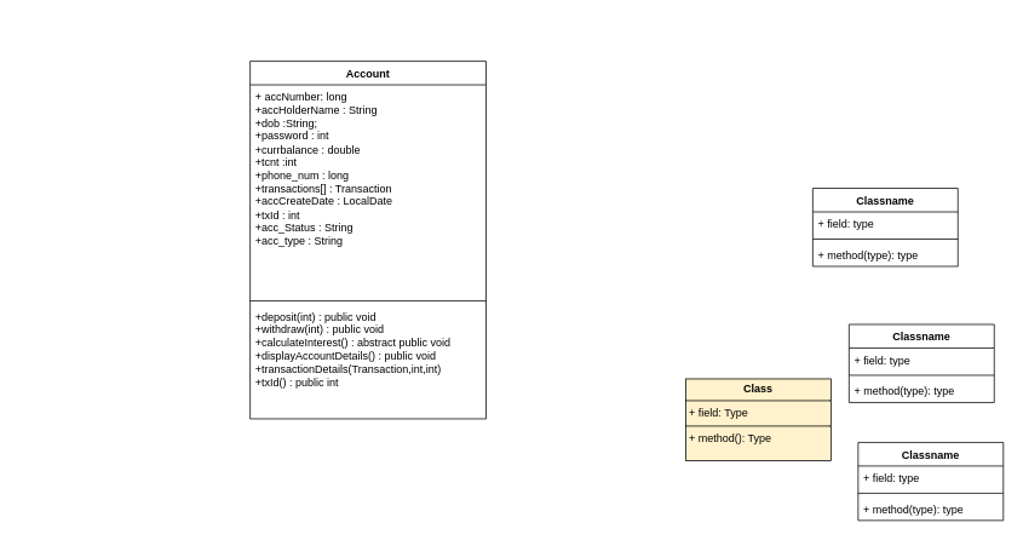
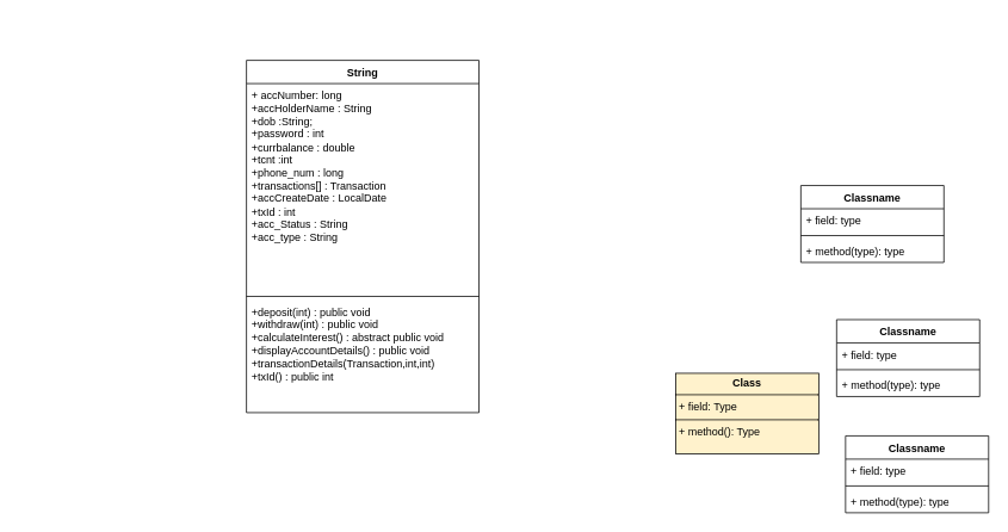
  <mxCell id="0" />
  <mxCell id="1" parent="0" />
  <mxCell id="2" value="Classname" style="swimlane;fontStyle=1;align=center;verticalAlign=top;childLayout=stackLayout;horizontal=1;startSize=26;horizontalStack=0;resizeParent=1;resizeParentMax=0;resizeLast=0;collapsible=1;marginBottom=0;whiteSpace=wrap;html=1;" vertex="1" parent="1"><mxGeometry x="895" y="207" width="160" height="86" as="geometry" /></mxCell>
  <mxCell id="3" value="+ field: type" style="text;strokeColor=none;fillColor=none;align=left;verticalAlign=top;spacingLeft=4;spacingRight=4;overflow=hidden;rotatable=0;points=[[0,0.5],[1,0.5]];portConstraint=eastwest;whiteSpace=wrap;html=1;" vertex="1" parent="2"><mxGeometry y="26" width="160" height="26" as="geometry" /></mxCell>
  <mxCell id="4" value="" style="line;strokeWidth=1;fillColor=none;align=left;verticalAlign=middle;spacingTop=-1;spacingLeft=3;spacingRight=3;rotatable=0;labelPosition=right;points=[];portConstraint=eastwest;strokeColor=inherit;" vertex="1" parent="2"><mxGeometry y="52" width="160" height="8" as="geometry" /></mxCell>
  <mxCell id="5" value="+ method(type): type" style="text;strokeColor=none;fillColor=none;align=left;verticalAlign=top;spacingLeft=4;spacingRight=4;overflow=hidden;rotatable=0;points=[[0,0.5],[1,0.5]];portConstraint=eastwest;whiteSpace=wrap;html=1;" vertex="1" parent="2"><mxGeometry y="60" width="160" height="26" as="geometry" /></mxCell>
- <mxCell id="6" value="Account" style="swimlane;fontStyle=1;align=center;verticalAlign=top;childLayout=stackLayout;horizontal=1;startSize=26;horizontalStack=0;resizeParent=1;resizeParentMax=0;resizeLast=0;collapsible=1;marginBottom=0;whiteSpace=wrap;html=1;" vertex="1" parent="1"><mxGeometry x="275" y="67" width="260" height="394" as="geometry" /></mxCell>
+ <mxCell id="6" value="String" style="swimlane;fontStyle=1;align=center;verticalAlign=top;childLayout=stackLayout;horizontal=1;startSize=26;horizontalStack=0;resizeParent=1;resizeParentMax=0;resizeLast=0;collapsible=1;marginBottom=0;whiteSpace=wrap;html=1;" vertex="1" parent="1"><mxGeometry x="275" y="67" width="260" height="394" as="geometry" /></mxCell>
  <mxCell id="7" value="+ accNumber: long&lt;div&gt;+accHolderName : String&lt;br&gt;&lt;div&gt;+dob :String;&lt;/div&gt;&lt;div&gt;+password : int&lt;/div&gt;&lt;div&gt;+currbalance : double&lt;/div&gt;&lt;div&gt;+tcnt :int&lt;/div&gt;&lt;div&gt;+phone_num : long&lt;/div&gt;&lt;div&gt;+transactions[] : Transaction&lt;/div&gt;&lt;div&gt;+accCreateDate : LocalDate&lt;/div&gt;&lt;div&gt;+txId : int&lt;/div&gt;&lt;div&gt;+acc_Status : String&lt;/div&gt;&lt;div&gt;+acc_type : String&lt;/div&gt;&lt;div&gt;&lt;br&gt;&lt;div&gt;&lt;div&gt;&lt;br&gt;&lt;/div&gt;&lt;div&gt;&lt;br&gt;&lt;/div&gt;&lt;div&gt;&lt;br&gt;&lt;/div&gt;&lt;/div&gt;&lt;/div&gt;&lt;/div&gt;" style="text;strokeColor=none;fillColor=none;align=left;verticalAlign=top;spacingLeft=4;spacingRight=4;overflow=hidden;rotatable=0;points=[[0,0.5],[1,0.5]];portConstraint=eastwest;whiteSpace=wrap;html=1;" vertex="1" parent="6"><mxGeometry y="26" width="260" height="234" as="geometry" /></mxCell>
  <mxCell id="8" value="" style="line;strokeWidth=1;fillColor=none;align=left;verticalAlign=middle;spacingTop=-1;spacingLeft=3;spacingRight=3;rotatable=0;labelPosition=right;points=[];portConstraint=eastwest;strokeColor=inherit;" vertex="1" parent="6"><mxGeometry y="260" width="260" height="8" as="geometry" /></mxCell>
  <mxCell id="9" value="+deposit(int) : public void&lt;div&gt;+withdraw(int) : public void&lt;/div&gt;&lt;div&gt;+calculateInterest() : abstract public void&lt;/div&gt;&lt;div&gt;+displayAccountDetails() : public void&lt;/div&gt;&lt;div&gt;+transactionDetails(Transaction,int,int)&lt;/div&gt;&lt;div&gt;+txId() : public int&amp;nbsp;&lt;/div&gt;" style="text;strokeColor=none;fillColor=none;align=left;verticalAlign=top;spacingLeft=4;spacingRight=4;overflow=hidden;rotatable=0;points=[[0,0.5],[1,0.5]];portConstraint=eastwest;whiteSpace=wrap;html=1;" vertex="1" parent="6"><mxGeometry y="268" width="260" height="126" as="geometry" /></mxCell>
  <mxCell id="10" value="Classname" style="swimlane;fontStyle=1;align=center;verticalAlign=top;childLayout=stackLayout;horizontal=1;startSize=26;horizontalStack=0;resizeParent=1;resizeParentMax=0;resizeLast=0;collapsible=1;marginBottom=0;whiteSpace=wrap;html=1;" vertex="1" parent="1"><mxGeometry x="945" y="487" width="160" height="86" as="geometry" /></mxCell>
  <mxCell id="11" value="+ field: type" style="text;strokeColor=none;fillColor=none;align=left;verticalAlign=top;spacingLeft=4;spacingRight=4;overflow=hidden;rotatable=0;points=[[0,0.5],[1,0.5]];portConstraint=eastwest;whiteSpace=wrap;html=1;" vertex="1" parent="10"><mxGeometry y="26" width="160" height="26" as="geometry" /></mxCell>
  <mxCell id="12" value="" style="line;strokeWidth=1;fillColor=none;align=left;verticalAlign=middle;spacingTop=-1;spacingLeft=3;spacingRight=3;rotatable=0;labelPosition=right;points=[];portConstraint=eastwest;strokeColor=inherit;" vertex="1" parent="10"><mxGeometry y="52" width="160" height="8" as="geometry" /></mxCell>
  <mxCell id="13" value="+ method(type): type" style="text;strokeColor=none;fillColor=none;align=left;verticalAlign=top;spacingLeft=4;spacingRight=4;overflow=hidden;rotatable=0;points=[[0,0.5],[1,0.5]];portConstraint=eastwest;whiteSpace=wrap;html=1;" vertex="1" parent="10"><mxGeometry y="60" width="160" height="26" as="geometry" /></mxCell>
  <mxCell id="14" value="Classname" style="swimlane;fontStyle=1;align=center;verticalAlign=top;childLayout=stackLayout;horizontal=1;startSize=26;horizontalStack=0;resizeParent=1;resizeParentMax=0;resizeLast=0;collapsible=1;marginBottom=0;whiteSpace=wrap;html=1;" vertex="1" parent="1"><mxGeometry x="935" y="357" width="160" height="86" as="geometry" /></mxCell>
  <mxCell id="15" value="+ field: type" style="text;strokeColor=none;fillColor=none;align=left;verticalAlign=top;spacingLeft=4;spacingRight=4;overflow=hidden;rotatable=0;points=[[0,0.5],[1,0.5]];portConstraint=eastwest;whiteSpace=wrap;html=1;" vertex="1" parent="14"><mxGeometry y="26" width="160" height="26" as="geometry" /></mxCell>
  <mxCell id="16" value="" style="line;strokeWidth=1;fillColor=none;align=left;verticalAlign=middle;spacingTop=-1;spacingLeft=3;spacingRight=3;rotatable=0;labelPosition=right;points=[];portConstraint=eastwest;strokeColor=inherit;" vertex="1" parent="14"><mxGeometry y="52" width="160" height="8" as="geometry" /></mxCell>
  <mxCell id="17" value="+ method(type): type" style="text;strokeColor=none;fillColor=none;align=left;verticalAlign=top;spacingLeft=4;spacingRight=4;overflow=hidden;rotatable=0;points=[[0,0.5],[1,0.5]];portConstraint=eastwest;whiteSpace=wrap;html=1;" vertex="1" parent="14"><mxGeometry y="60" width="160" height="26" as="geometry" /></mxCell>
  <mxCell id="18" value="&lt;p style=&quot;margin:0px;margin-top:4px;text-align:center;&quot;&gt;&lt;b&gt;Class&lt;/b&gt;&lt;/p&gt;&lt;hr size=&quot;1&quot; style=&quot;border-style:solid;&quot;/&gt;&lt;p style=&quot;margin:0px;margin-left:4px;&quot;&gt;+ field: Type&lt;/p&gt;&lt;hr size=&quot;1&quot; style=&quot;border-style:solid;&quot;/&gt;&lt;p style=&quot;margin:0px;margin-left:4px;&quot;&gt;+ method(): Type&lt;/p&gt;" style="verticalAlign=top;align=left;overflow=fill;html=1;whiteSpace=wrap;fillColor=#fff2cc;" vertex="1" parent="1"><mxGeometry x="755" y="417" width="160" height="90" as="geometry" /></mxCell>
  <mxCell id="19" value="" style="text;html=1;align=center;verticalAlign=middle;resizable=0;points=[];autosize=1;strokeColor=none;fillColor=none;" vertex="1" parent="1"><mxGeometry x="20" y="20" width="310" height="240" as="geometry" /></mxCell>
